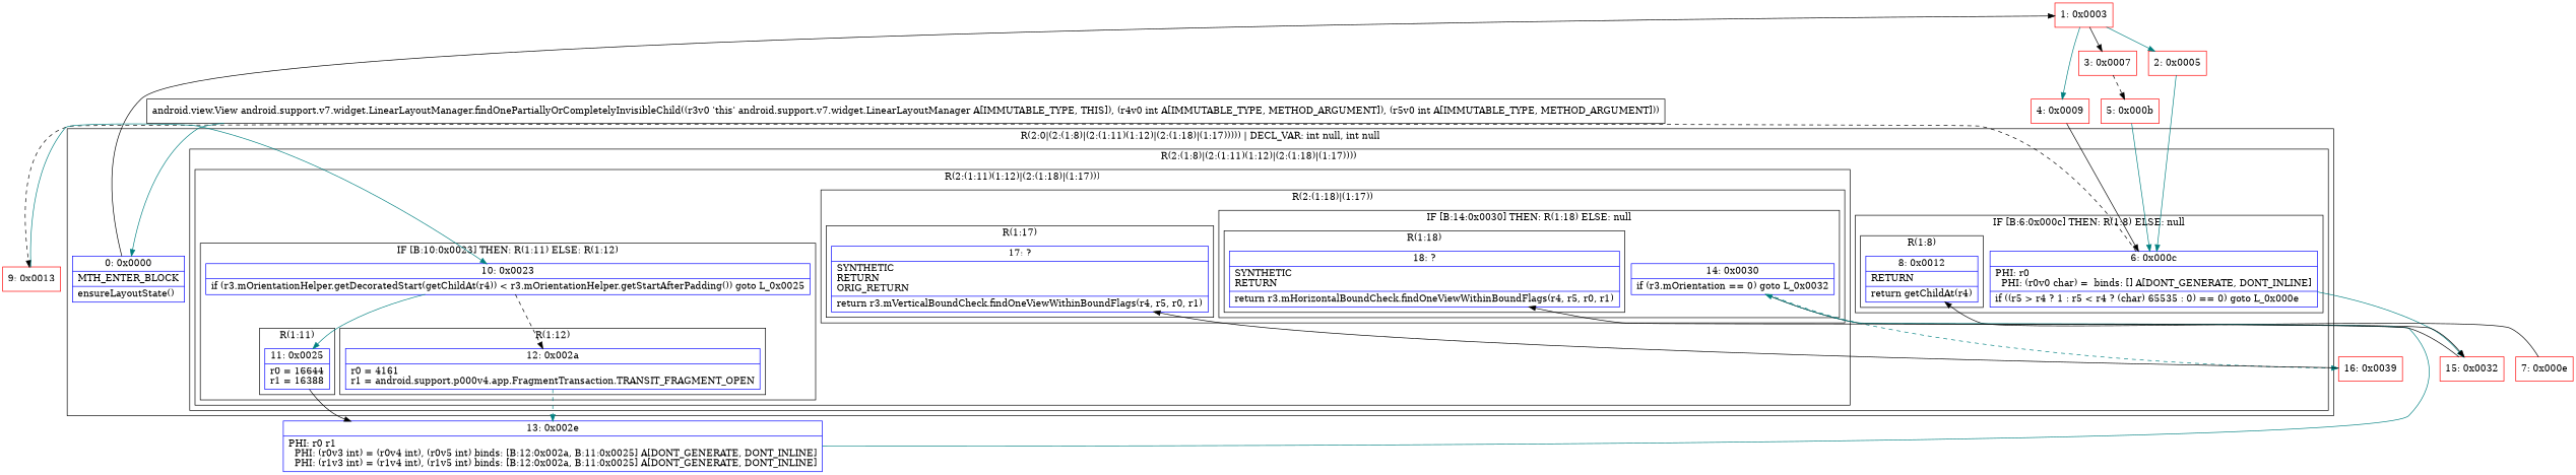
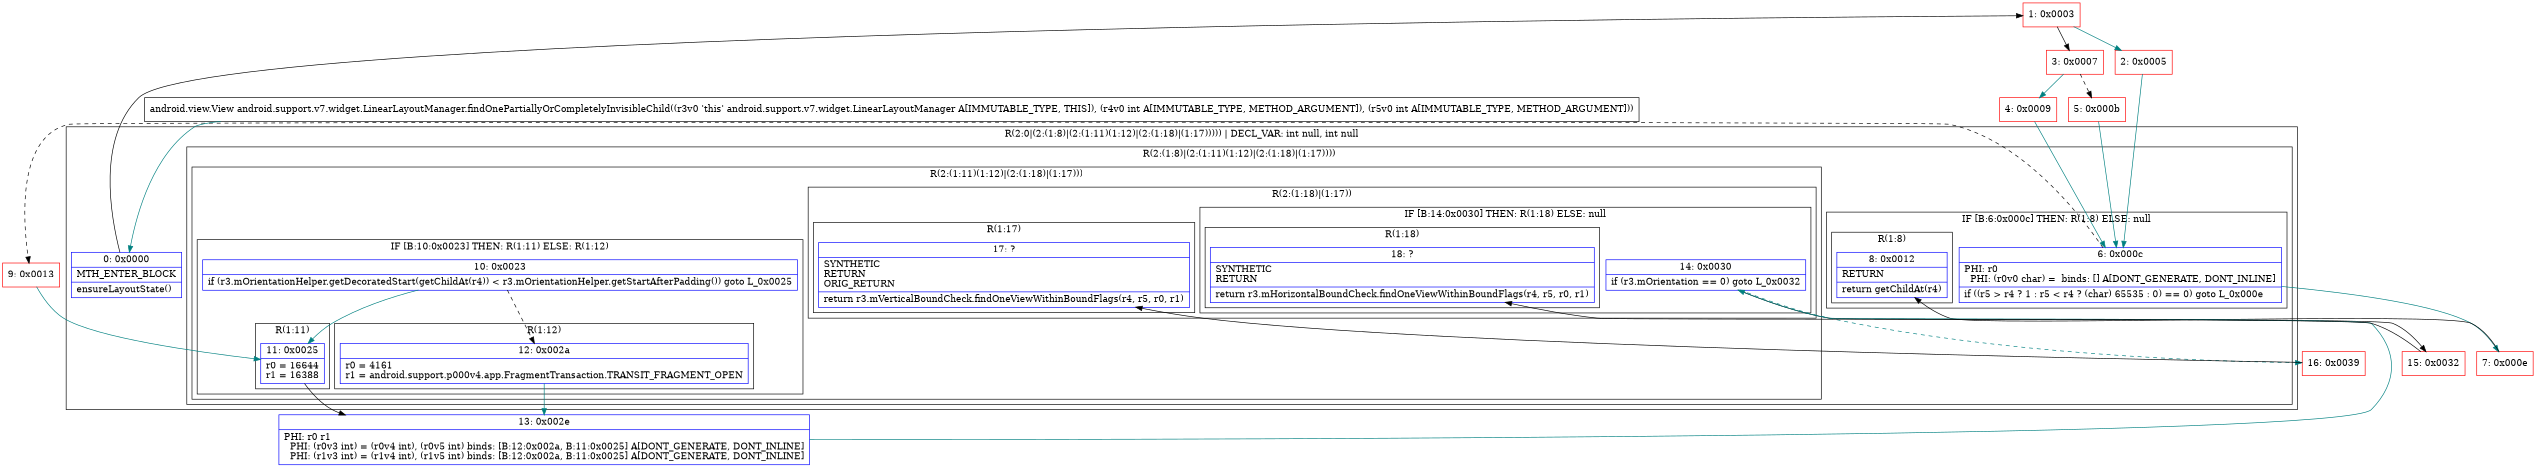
  digraph {
    node [color=blue shape=record]
    edge [color=teal]
    n1 [label="{8\:\ 0x0012|RETURN\l|return getChildAt(r4)\l}"]
    n2 [label="{6\:\ 0x000c|PHI: r0 \l  PHI: (r0v0 char) =  binds: [] A[DONT_GENERATE, DONT_INLINE]\l|if ((r5 \> r4 ? 1 : r5 \< r4 ? (char) 65535 : 0) == 0) goto L_0x000e\l}"]
    n3 [label="{11\:\ 0x0025|r0 = 16644\lr1 = 16388\l}"]
    n4 [label="{12\:\ 0x002a|r0 = 4161\lr1 = android.support.p000v4.app.FragmentTransaction.TRANSIT_FRAGMENT_OPEN\l}"]
    n5 [label="{10\:\ 0x0023|if (r3.mOrientationHelper.getDecoratedStart(getChildAt(r4)) \< r3.mOrientationHelper.getStartAfterPadding()) goto L_0x0025\l}"]
    n6 [label="{18\:\ ?|SYNTHETIC\lRETURN\l|return r3.mHorizontalBoundCheck.findOneViewWithinBoundFlags(r4, r5, r0, r1)\l}"]
    n7 [label="{14\:\ 0x0030|if (r3.mOrientation == 0) goto L_0x0032\l}"]
    n8 [label="{17\:\ ?|SYNTHETIC\lRETURN\lORIG_RETURN\l|return r3.mVerticalBoundCheck.findOneViewWithinBoundFlags(r4, r5, r0, r1)\l}"]
    n9 [label="{0\:\ 0x0000|MTH_ENTER_BLOCK\l|ensureLayoutState()\l}"]
    n10 [color=red label="{7\:\ 0x000e}"]
    n11 [color=red label="{9\:\ 0x0013}"]
    n12 [label="{13\:\ 0x002e|PHI: r0 r1 \l  PHI: (r0v3 int) = (r0v4 int), (r0v5 int) binds: [B:12:0x002a, B:11:0x0025] A[DONT_GENERATE, DONT_INLINE]\l  PHI: (r1v3 int) = (r1v4 int), (r1v5 int) binds: [B:12:0x002a, B:11:0x0025] A[DONT_GENERATE, DONT_INLINE]\l}"]
    n13 [color=red label="{15\:\ 0x0032}"]
    n14 [color=red label="{16\:\ 0x0039}"]
    n15 [color=red label="{1\:\ 0x0003}"]
    n16 [color=red label="{2\:\ 0x0005}"]
    n17 [color=red label="{3\:\ 0x0007}"]
    n18 [color=red label="{4\:\ 0x0009}"]
    n19 [color=red label="{5\:\ 0x000b}"]
    n20 [label="{android.view.View android.support.v7.widget.LinearLayoutManager.findOnePartiallyOrCompletelyInvisibleChild((r3v0 'this' android.support.v7.widget.LinearLayoutManager A[IMMUTABLE_TYPE, THIS]), (r4v0 int A[IMMUTABLE_TYPE, METHOD_ARGUMENT]), (r5v0 int A[IMMUTABLE_TYPE, METHOD_ARGUMENT])) }" color=""]
    subgraph cluster_1 {
      label="R(2:0|(2:(1:8)|(2:(1:11)(1:12)|(2:(1:18)|(1:17))))) | DECL_VAR: int null, int null\l"
      n9
      subgraph cluster_2 {
        label="R(2:(1:8)|(2:(1:11)(1:12)|(2:(1:18)|(1:17))))"
        subgraph cluster_3 {
          label="IF [B:6:0x000c] THEN: R(1:8) ELSE: null"
          n2
          subgraph cluster_4 {
            label="R(1:8)"
            n1
          }
        }
        subgraph cluster_5 {
          label="R(2:(1:11)(1:12)|(2:(1:18)|(1:17)))"
          subgraph cluster_6 {
            label="IF [B:10:0x0023] THEN: R(1:11) ELSE: R(1:12)"
            n5
            subgraph cluster_7 {
              label="R(1:11)"
              n3
            }
            subgraph cluster_8 {
              label="R(1:12)"
              n4
            }
          }
          subgraph cluster_9 {
            label="R(2:(1:18)|(1:17))"
            subgraph cluster_10 {
              label="IF [B:14:0x0030] THEN: R(1:18) ELSE: null"
              n7
              subgraph cluster_11 {
                label="R(1:18)"
                n6
              }
            }
            subgraph cluster_12 {
              label="R(1:17)"
              n8
            }
          }
        }
      }
    }
-   n2 -> n13
+   n2 -> n10
    n2 -> n11 [color=black style=dashed]
    n3 -> n12 [color=black]
-   n4 -> n12 [style=dashed]
+   n4 -> n12
    n5 -> n3
    n5 -> n4 [color=black style=dashed]
    n7 -> n13 [color=black]
    n7 -> n14 [style=dashed]
    n9 -> n15 [color=black]
    n10 -> n1 [color=black]
-   n11 -> n5
+   n11 -> n3
    n12 -> n7
    n13 -> n6 [color=black]
    n14 -> n8 [color=black]
    n15 -> n16
    n15 -> n17 [color=black]
    n16 -> n2
-   n15 -> n18
+   n17 -> n18
    n17 -> n19 [color=black style=dashed]
-   n18 -> n2 [color=black]
+   n18 -> n2
    n19 -> n2
    n20 -> n9
  }
